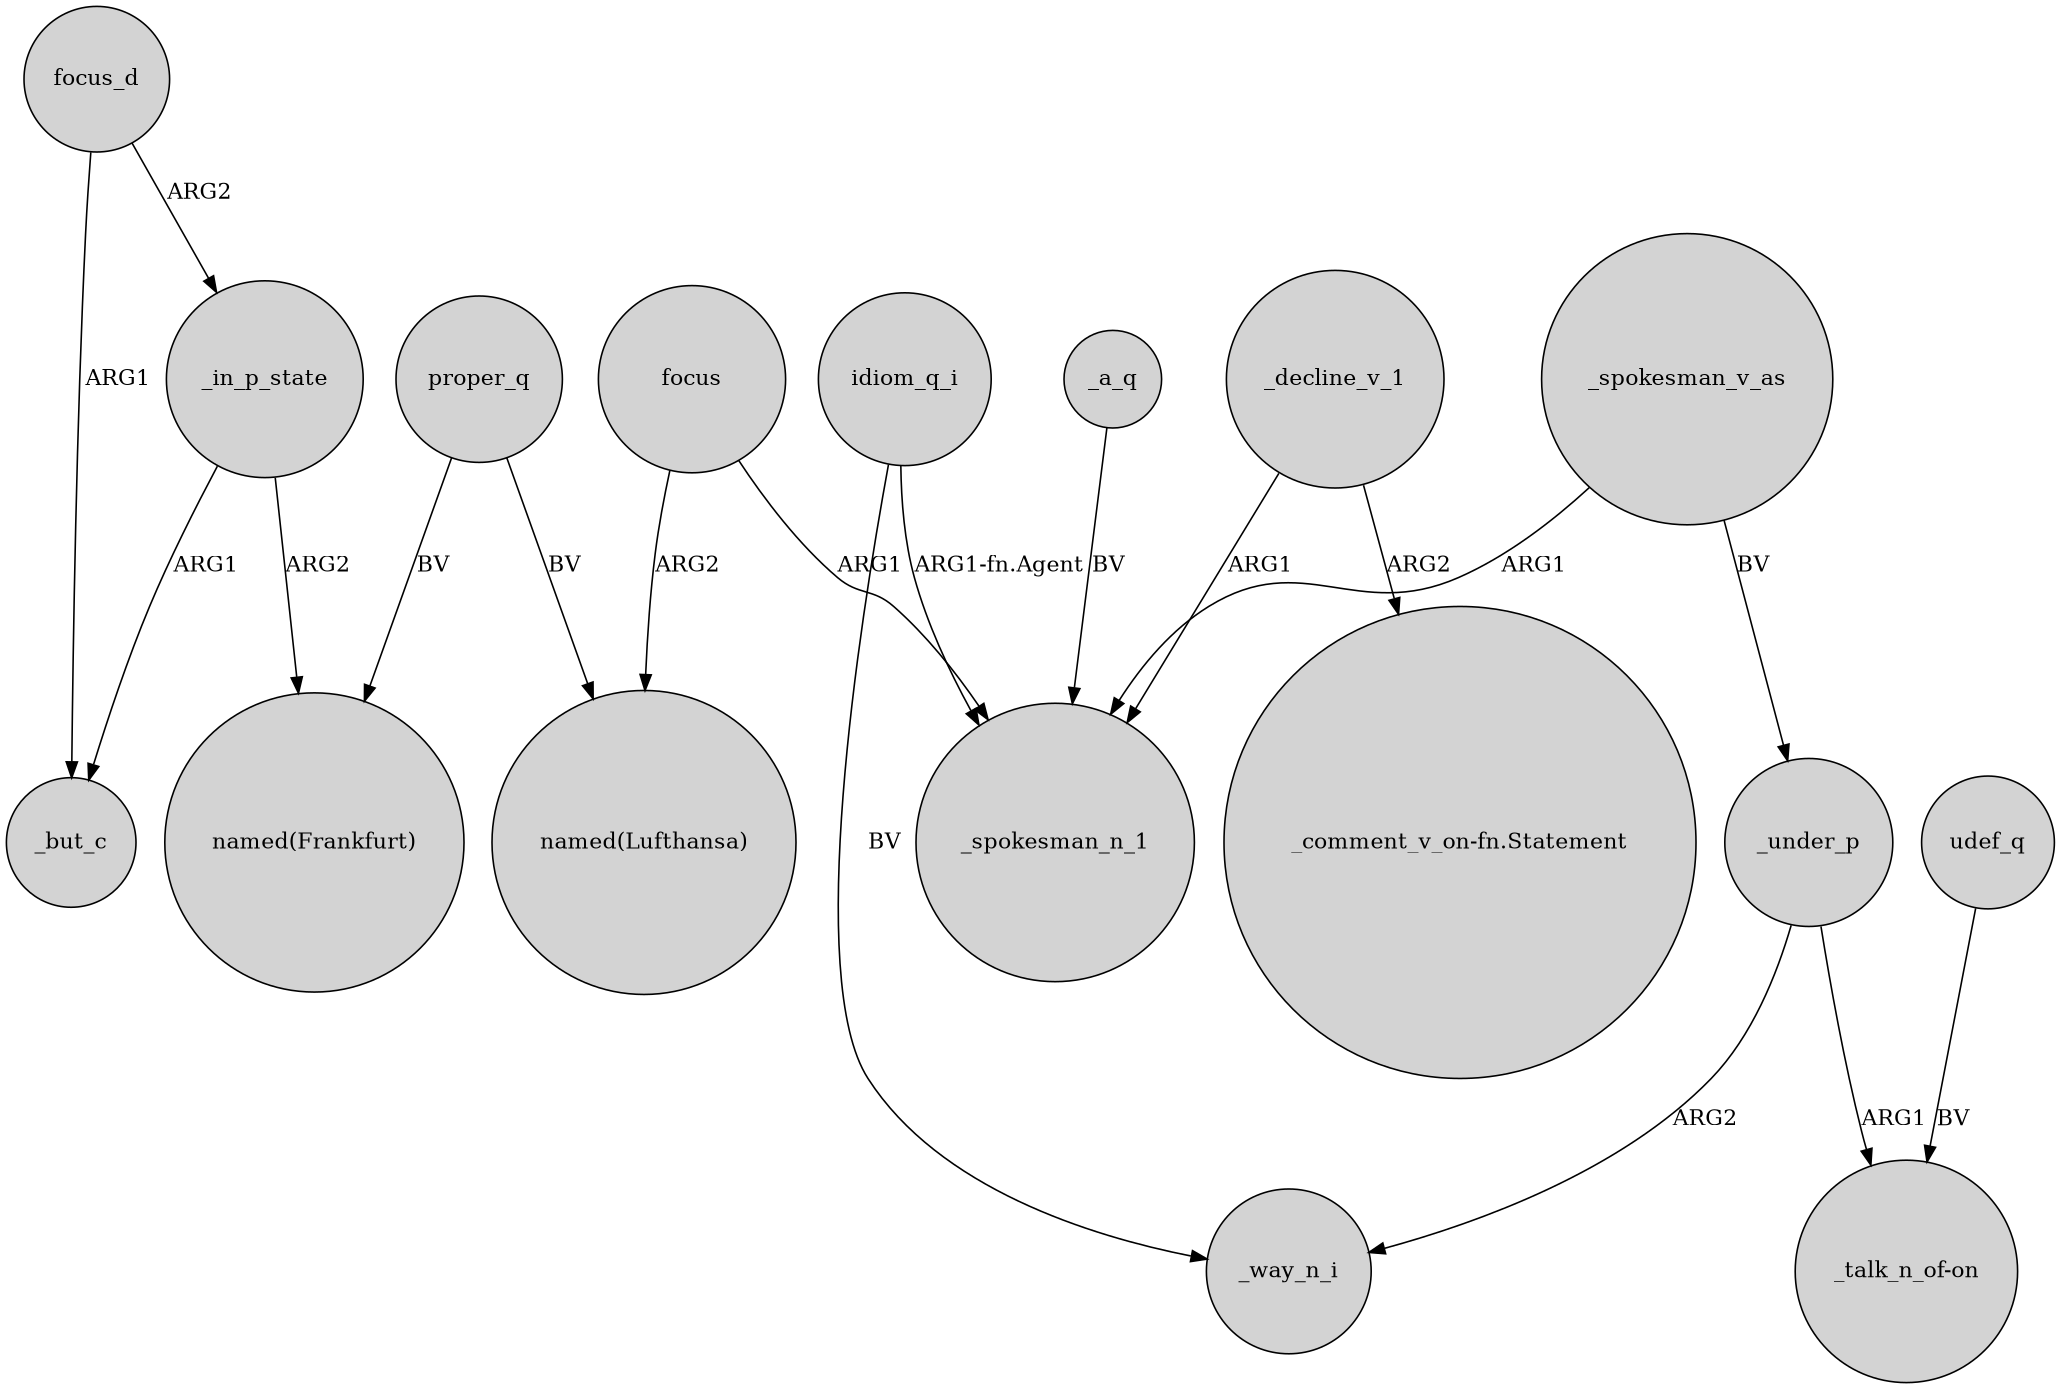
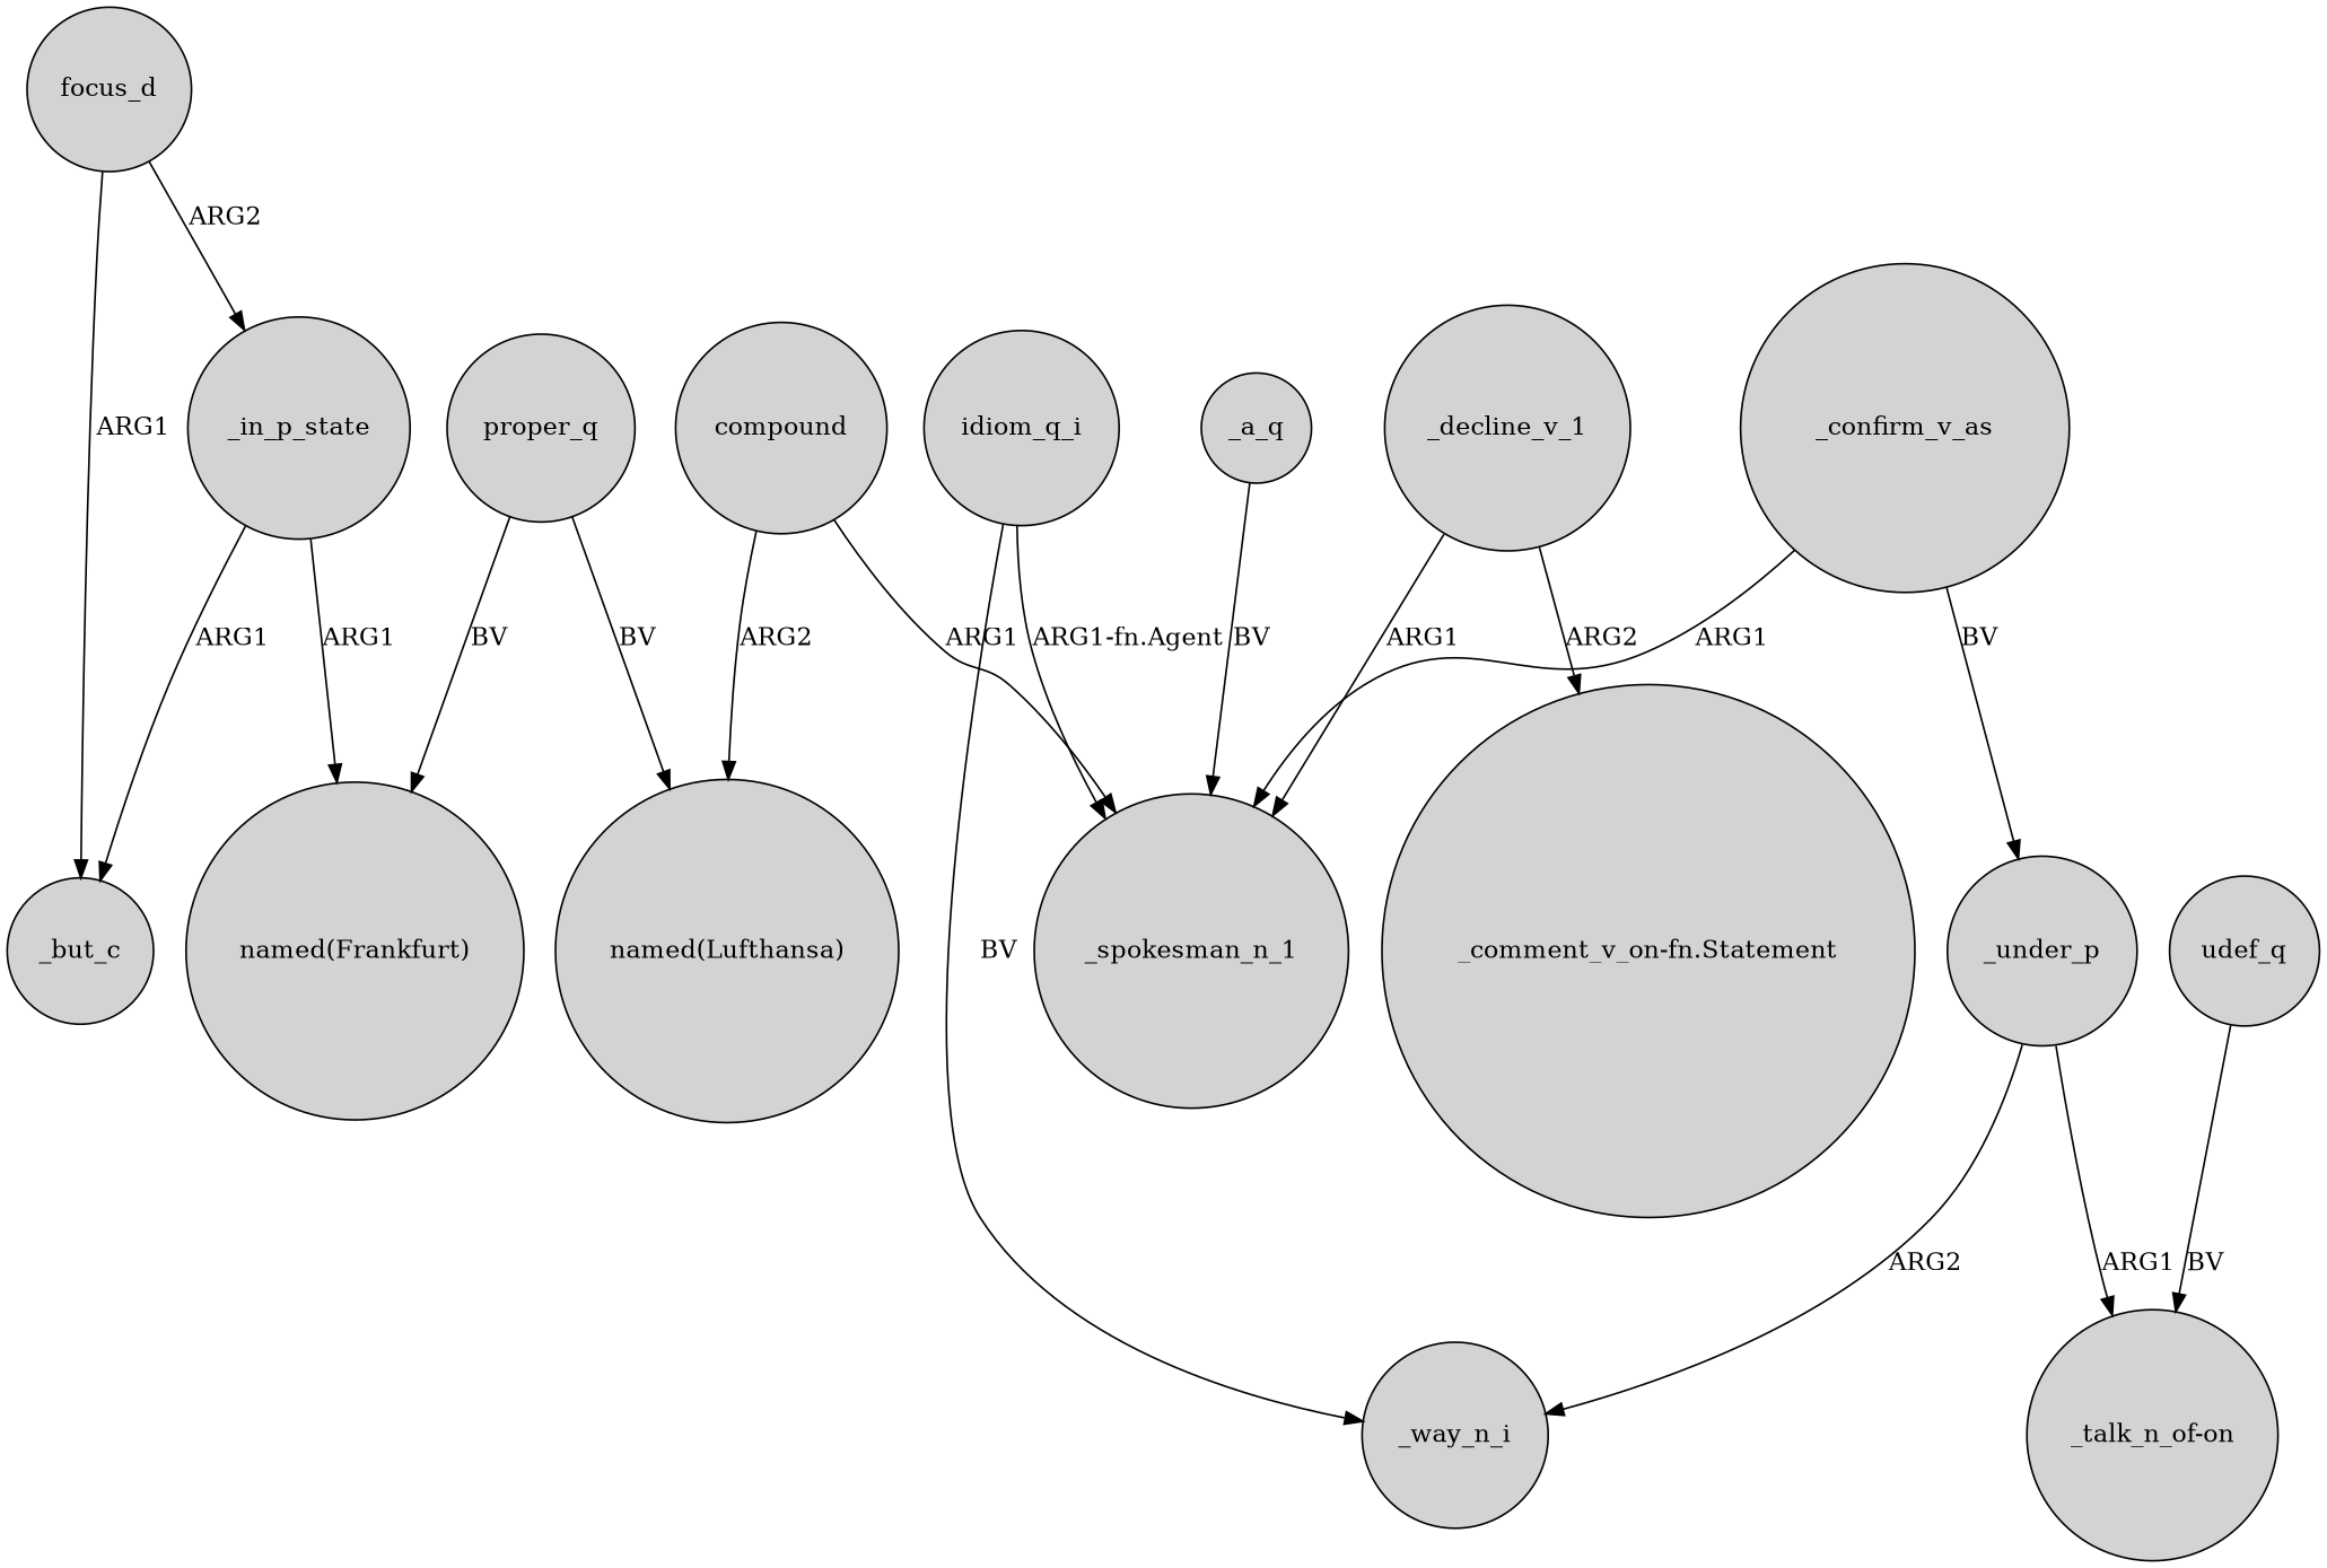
  digraph {
    node [shape=circle style=filled]
    _in_p_state
    _but_c
    "named(Frankfurt)"
    _under_p
    _way_n_i
    "_talk_n_of-on"
-   compound [label=focus]
+   compound
    _spokesman_n_1
    "named(Lufthansa)"
    idiom_q_i
    _decline_v_1
    "_comment_v_on-fn.Statement"
-   _confirm_v_as [label=_spokesman_v_as]
+   _confirm_v_as
    udef_q
    _a_q
    proper_q
    focus_d
    _in_p_state -> _but_c [label=ARG1]
-   _in_p_state -> "named(Frankfurt)" [label=ARG2]
+   _in_p_state -> "named(Frankfurt)" [label=ARG1]
    _under_p -> _way_n_i [label=ARG2]
    _under_p -> "_talk_n_of-on" [label=ARG1]
    compound -> _spokesman_n_1 [label=ARG1]
    compound -> "named(Lufthansa)" [label=ARG2]
    idiom_q_i -> _way_n_i [label=BV]
    idiom_q_i -> _spokesman_n_1 [label="ARG1-fn.Agent"]
    _decline_v_1 -> _spokesman_n_1 [label=ARG1]
    _decline_v_1 -> "_comment_v_on-fn.Statement" [label=ARG2]
    _confirm_v_as -> _under_p [label=BV]
    _confirm_v_as -> _spokesman_n_1 [label=ARG1]
    udef_q -> "_talk_n_of-on" [label=BV]
    _a_q -> _spokesman_n_1 [label=BV]
    proper_q -> "named(Frankfurt)" [label=BV]
    proper_q -> "named(Lufthansa)" [label=BV]
    focus_d -> _in_p_state [label=ARG2]
    focus_d -> _but_c [label=ARG1]
  }
